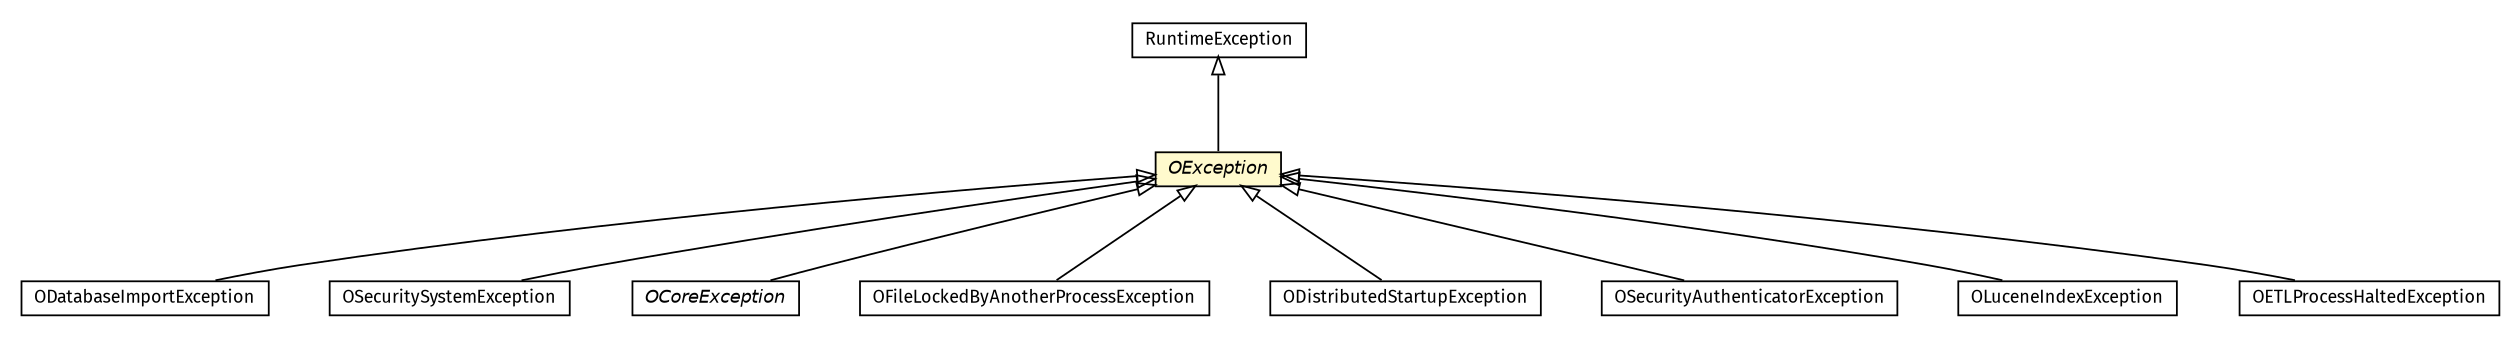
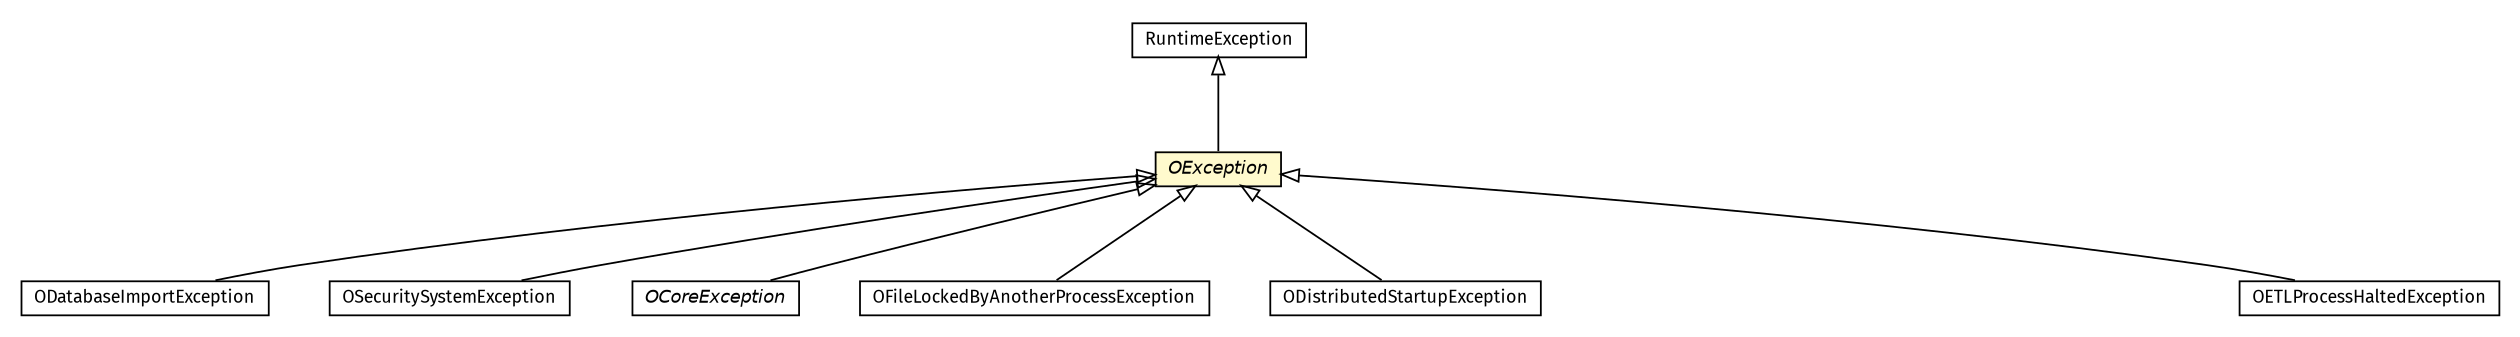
  digraph {
    fontname="Fira Sans"
    nodesep=0.25
    ranksep=0.5
    node [fontcolor=black fontname="Fira Sans" fontsize=10.0 shape=plaintext]
    edge [arrowtail=empty dir=back fontname="Fira Sans" fontsize=10 headport=p labelfontname=Helvetica labelfontsize=10 tailport=p]
    n1 [label=<<table title="com.orientechnologies.common.exception.OException" border="0" cellborder="1" cellspacing="0" cellpadding="2" port="p" bgcolor="lemonChiffon" href="./OException.html"> 		<tr><td><table border="0" cellspacing="0" cellpadding="1"> <tr><td align="center" balign="center"><font face="Helvetica-Oblique"> OException </font></td></tr> 		</table></td></tr> 		</table>>]
    n2 [label=<<table title="com.orientechnologies.orient.core.db.tool.ODatabaseImportException" border="0" cellborder="1" cellspacing="0" cellpadding="2" port="p" href="../../orient/core/db/tool/ODatabaseImportException.html"> 		<tr><td><table border="0" cellspacing="0" cellpadding="1"> <tr><td align="center" balign="center"> ODatabaseImportException </td></tr> 		</table></td></tr> 		</table>>]
    n3 [label=<<table title="com.orientechnologies.orient.core.security.OSecuritySystemException" border="0" cellborder="1" cellspacing="0" cellpadding="2" port="p" href="../../orient/core/security/OSecuritySystemException.html"> 		<tr><td><table border="0" cellspacing="0" cellpadding="1"> <tr><td align="center" balign="center"> OSecuritySystemException </td></tr> 		</table></td></tr> 		</table>>]
    n4 [label=<<table title="com.orientechnologies.orient.core.exception.OCoreException" border="0" cellborder="1" cellspacing="0" cellpadding="2" port="p" href="../../orient/core/exception/OCoreException.html"> 		<tr><td><table border="0" cellspacing="0" cellpadding="1"> <tr><td align="center" balign="center"><font face="Helvetica-Oblique"> OCoreException </font></td></tr> 		</table></td></tr> 		</table>>]
    n5 [label=<<table title="com.orientechnologies.orient.core.exception.OFileLockedByAnotherProcessException" border="0" cellborder="1" cellspacing="0" cellpadding="2" port="p" href="../../orient/core/exception/OFileLockedByAnotherProcessException.html"> 		<tr><td><table border="0" cellspacing="0" cellpadding="1"> <tr><td align="center" balign="center"> OFileLockedByAnotherProcessException </td></tr> 		</table></td></tr> 		</table>>]
    n6 [label=<<table title="com.orientechnologies.orient.server.distributed.ODistributedStartupException" border="0" cellborder="1" cellspacing="0" cellpadding="2" port="p" href="../../orient/server/distributed/ODistributedStartupException.html"> 		<tr><td><table border="0" cellspacing="0" cellpadding="1"> <tr><td align="center" balign="center"> ODistributedStartupException </td></tr> 		</table></td></tr> 		</table>>]
-   n7 [label=<<table title="com.orientechnologies.orient.server.security.OSecurityAuthenticatorException" border="0" cellborder="1" cellspacing="0" cellpadding="2" port="p" href="../../orient/server/security/OSecurityAuthenticatorException.html"> 		<tr><td><table border="0" cellspacing="0" cellpadding="1"> <tr><td align="center" balign="center"> OSecurityAuthenticatorException </td></tr> 		</table></td></tr> 		</table>>]
-   n8 [label=<<table title="com.orientechnologies.lucene.exception.OLuceneIndexException" border="0" cellborder="1" cellspacing="0" cellpadding="2" port="p" href="../../lucene/exception/OLuceneIndexException.html"> 		<tr><td><table border="0" cellspacing="0" cellpadding="1"> <tr><td align="center" balign="center"> OLuceneIndexException </td></tr> 		</table></td></tr> 		</table>>]
    n9 [label=<<table title="com.orientechnologies.orient.etl.OETLProcessHaltedException" border="0" cellborder="1" cellspacing="0" cellpadding="2" port="p" href="../../orient/etl/OETLProcessHaltedException.html"> 		<tr><td><table border="0" cellspacing="0" cellpadding="1"> <tr><td align="center" balign="center"> OETLProcessHaltedException </td></tr> 		</table></td></tr> 		</table>>]
    n10 [label=<<table title="java.lang.RuntimeException" border="0" cellborder="1" cellspacing="0" cellpadding="2" port="p" href="http://java.sun.com/j2se/1.4.2/docs/api/java/lang/RuntimeException.html"> 		<tr><td><table border="0" cellspacing="0" cellpadding="1"> <tr><td align="center" balign="center"> RuntimeException </td></tr> 		</table></td></tr> 		</table>>]
    n1 -> n2
    n1 -> n3
    n1 -> n4
    n1 -> n5
    n1 -> n6
-   n1 -> n7
-   n1 -> n8
    n1 -> n9
    n10 -> n1
  }
